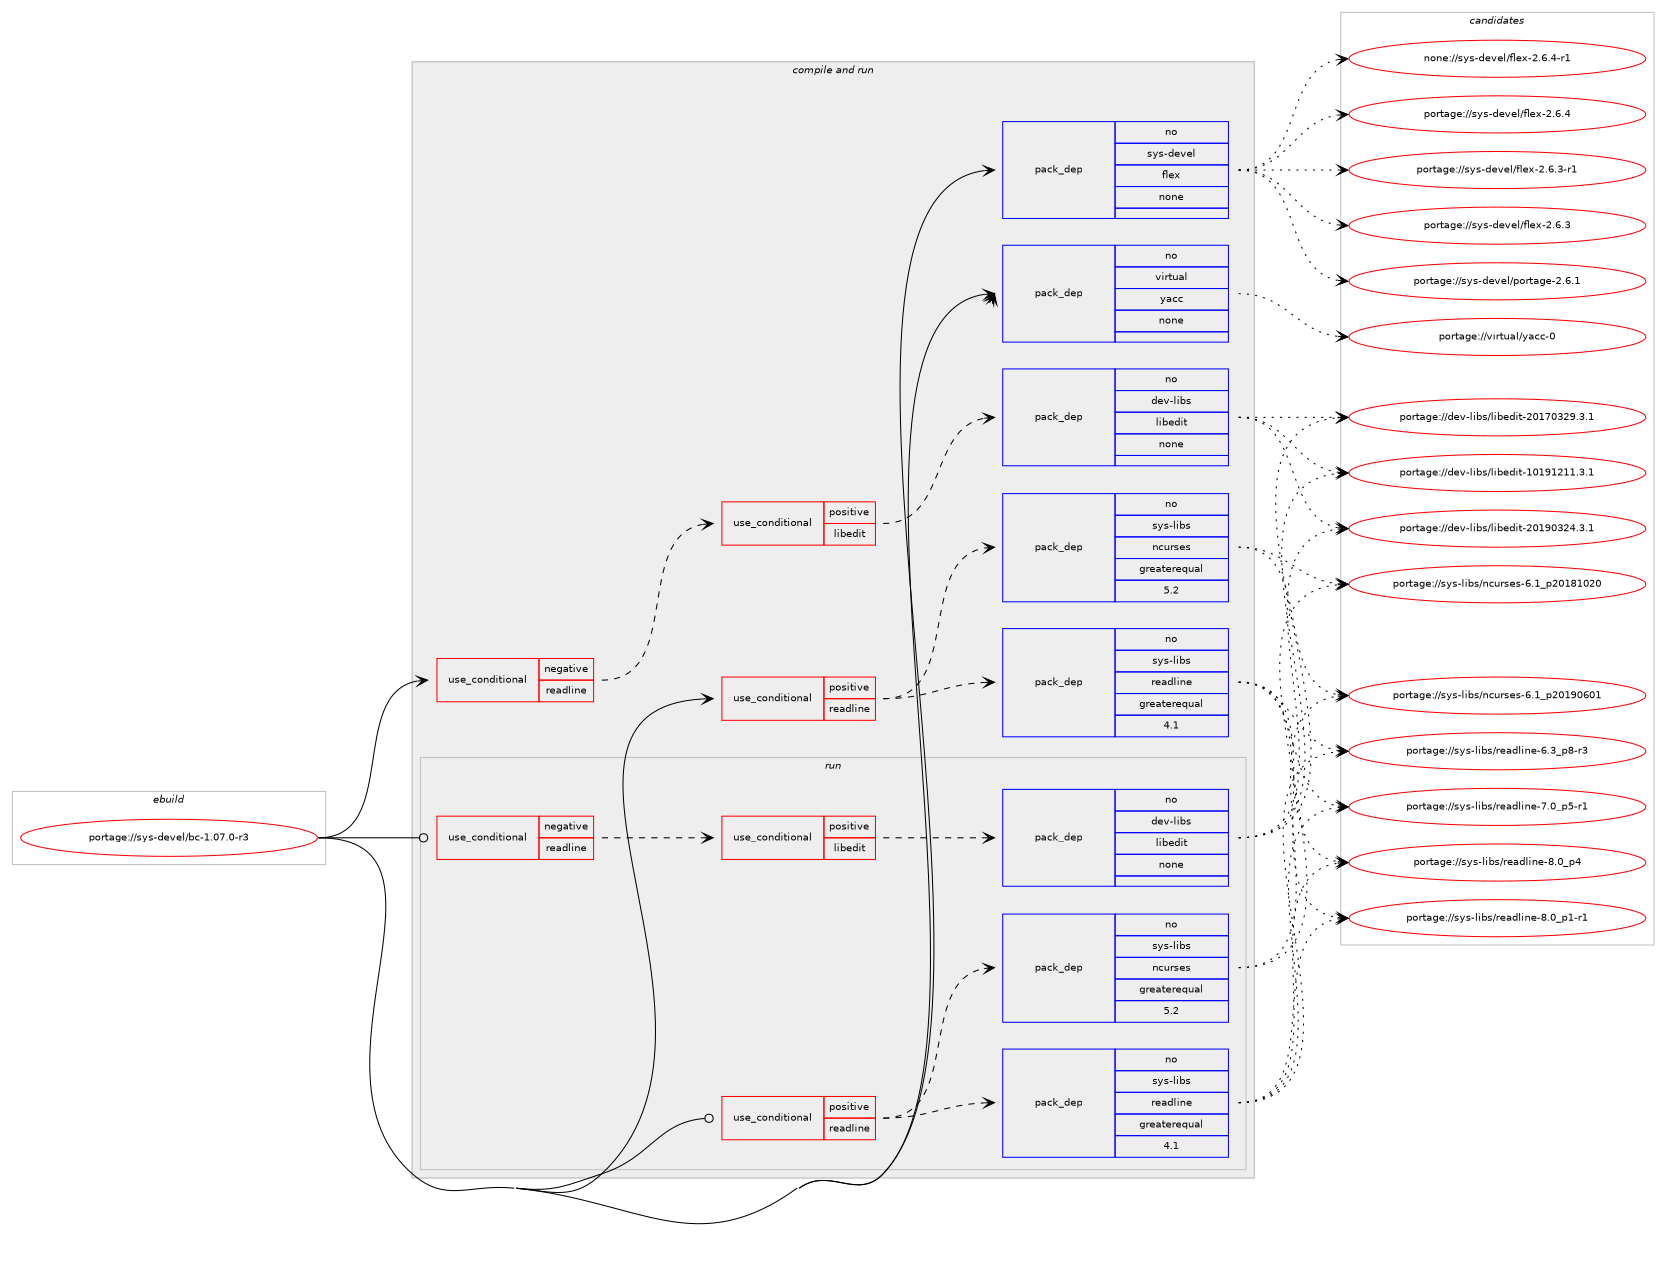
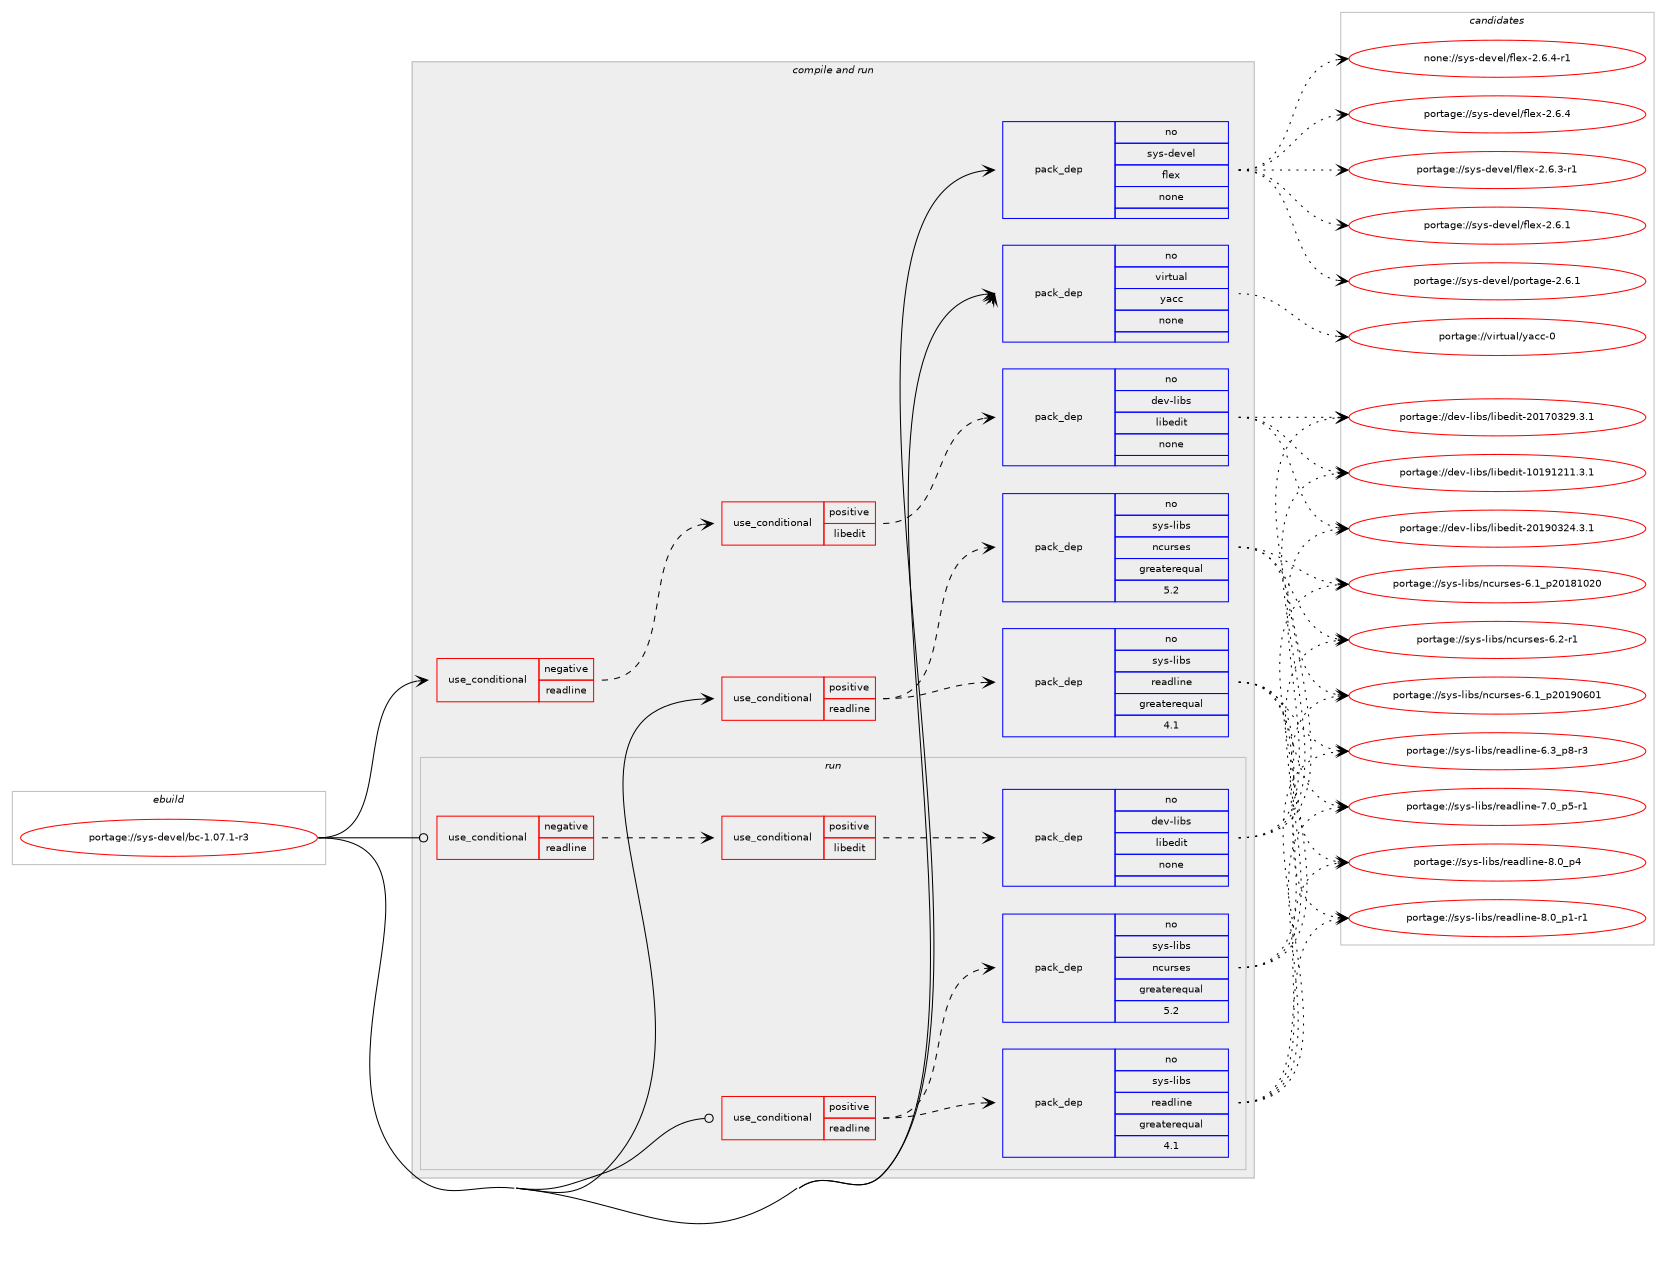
  digraph {
    compound=true
    concentrate=true
    fontname=Helvetica
    fontsize=10
    newrank=true
    rankdir=LR
    ranksep=1.5
    node [color=red fontname=Helvetica fontsize=10]
    edge [arrowhead=vee headport=w style=dotted tailport=e weight=100]
-   n1 [label="portage://sys-devel/bc-1.07.0-r3" width=4]
+   n1 [label="portage://sys-devel/bc-1.07.1-r3" width=4]
    n2 [color=blue label=<<TABLE BORDER="0" CELLBORDER="1" CELLSPACING="0" CELLPADDING="4" WIDTH="220"><TR><TD ROWSPAN="6" CELLPADDING="30">pack_dep</TD></TR><TR><TD WIDTH="110">no</TD></TR><TR><TD>dev-libs</TD></TR><TR><TD>libedit</TD></TR><TR><TD>none</TD></TR><TR><TD></TD></TR></TABLE>> shape=none]
    n3 [label=<<TABLE BORDER="0" CELLBORDER="1" CELLSPACING="0" CELLPADDING="4"><TR><TD ROWSPAN="3" CELLPADDING="10">use_conditional</TD></TR><TR><TD>positive</TD></TR><TR><TD>libedit</TD></TR></TABLE>> shape=none]
    n4 [label=<<TABLE BORDER="0" CELLBORDER="1" CELLSPACING="0" CELLPADDING="4"><TR><TD ROWSPAN="3" CELLPADDING="10">use_conditional</TD></TR><TR><TD>negative</TD></TR><TR><TD>readline</TD></TR></TABLE>> shape=none]
    n5 [color=blue label=<<TABLE BORDER="0" CELLBORDER="1" CELLSPACING="0" CELLPADDING="4" WIDTH="220"><TR><TD ROWSPAN="6" CELLPADDING="30">pack_dep</TD></TR><TR><TD WIDTH="110">no</TD></TR><TR><TD>sys-libs</TD></TR><TR><TD>readline</TD></TR><TR><TD>greaterequal</TD></TR><TR><TD>4.1</TD></TR></TABLE>> shape=none]
    n6 [color=blue label=<<TABLE BORDER="0" CELLBORDER="1" CELLSPACING="0" CELLPADDING="4" WIDTH="220"><TR><TD ROWSPAN="6" CELLPADDING="30">pack_dep</TD></TR><TR><TD WIDTH="110">no</TD></TR><TR><TD>sys-libs</TD></TR><TR><TD>ncurses</TD></TR><TR><TD>greaterequal</TD></TR><TR><TD>5.2</TD></TR></TABLE>> shape=none]
    n7 [label=<<TABLE BORDER="0" CELLBORDER="1" CELLSPACING="0" CELLPADDING="4"><TR><TD ROWSPAN="3" CELLPADDING="10">use_conditional</TD></TR><TR><TD>positive</TD></TR><TR><TD>readline</TD></TR></TABLE>> shape=none]
    n8 [color=blue label=<<TABLE BORDER="0" CELLBORDER="1" CELLSPACING="0" CELLPADDING="4" WIDTH="220"><TR><TD ROWSPAN="6" CELLPADDING="30">pack_dep</TD></TR><TR><TD WIDTH="110">no</TD></TR><TR><TD>sys-devel</TD></TR><TR><TD>flex</TD></TR><TR><TD>none</TD></TR><TR><TD></TD></TR></TABLE>> shape=none]
    n9 [color=blue label=<<TABLE BORDER="0" CELLBORDER="1" CELLSPACING="0" CELLPADDING="4" WIDTH="220"><TR><TD ROWSPAN="6" CELLPADDING="30">pack_dep</TD></TR><TR><TD WIDTH="110">no</TD></TR><TR><TD>virtual</TD></TR><TR><TD>yacc</TD></TR><TR><TD>none</TD></TR><TR><TD></TD></TR></TABLE>> shape=none]
    n10 [color=blue label=<<TABLE BORDER="0" CELLBORDER="1" CELLSPACING="0" CELLPADDING="4" WIDTH="220"><TR><TD ROWSPAN="6" CELLPADDING="30">pack_dep</TD></TR><TR><TD WIDTH="110">no</TD></TR><TR><TD>dev-libs</TD></TR><TR><TD>libedit</TD></TR><TR><TD>none</TD></TR><TR><TD></TD></TR></TABLE>> shape=none]
    n11 [label=<<TABLE BORDER="0" CELLBORDER="1" CELLSPACING="0" CELLPADDING="4"><TR><TD ROWSPAN="3" CELLPADDING="10">use_conditional</TD></TR><TR><TD>positive</TD></TR><TR><TD>libedit</TD></TR></TABLE>> shape=none]
    n12 [label=<<TABLE BORDER="0" CELLBORDER="1" CELLSPACING="0" CELLPADDING="4"><TR><TD ROWSPAN="3" CELLPADDING="10">use_conditional</TD></TR><TR><TD>negative</TD></TR><TR><TD>readline</TD></TR></TABLE>> shape=none]
    n13 [color=blue label=<<TABLE BORDER="0" CELLBORDER="1" CELLSPACING="0" CELLPADDING="4" WIDTH="220"><TR><TD ROWSPAN="6" CELLPADDING="30">pack_dep</TD></TR><TR><TD WIDTH="110">no</TD></TR><TR><TD>sys-libs</TD></TR><TR><TD>readline</TD></TR><TR><TD>greaterequal</TD></TR><TR><TD>4.1</TD></TR></TABLE>> shape=none]
    n14 [color=blue label=<<TABLE BORDER="0" CELLBORDER="1" CELLSPACING="0" CELLPADDING="4" WIDTH="220"><TR><TD ROWSPAN="6" CELLPADDING="30">pack_dep</TD></TR><TR><TD WIDTH="110">no</TD></TR><TR><TD>sys-libs</TD></TR><TR><TD>ncurses</TD></TR><TR><TD>greaterequal</TD></TR><TR><TD>5.2</TD></TR></TABLE>> shape=none]
    n15 [label=<<TABLE BORDER="0" CELLBORDER="1" CELLSPACING="0" CELLPADDING="4"><TR><TD ROWSPAN="3" CELLPADDING="10">use_conditional</TD></TR><TR><TD>positive</TD></TR><TR><TD>readline</TD></TR></TABLE>> shape=none]
    n16 [label="portage://dev-libs/libedit-10191211.3.1" width=4]
    n17 [label="portage://dev-libs/libedit-20190324.3.1" width=4]
    n18 [label="portage://dev-libs/libedit-20170329.3.1" width=4]
    n19 [label="portage://sys-libs/readline-8.0_p4" width=4]
    n20 [label="portage://sys-libs/readline-8.0_p1-r1" width=4]
    n21 [label="portage://sys-libs/readline-7.0_p5-r1" width=4]
    n22 [label="portage://sys-libs/readline-6.3_p8-r3" width=4]
+   n23 [label="portage://sys-libs/ncurses-6.2-r1" width=4]
    n24 [label="portage://sys-libs/ncurses-6.1_p20190601" width=4]
    n25 [label="portage://sys-libs/ncurses-6.1_p20181020" width=4]
    n26 [label="none://sys-devel/flex-2.6.4-r1" width=4]
    n27 [label="portage://sys-devel/flex-2.6.4" width=4]
    n28 [label="portage://sys-devel/flex-2.6.3-r1" width=4]
-   n29 [label="portage://sys-devel/flex-2.6.3" width=4]
+   n29 [label="portage://sys-devel/flex-2.6.1" width=4]
    n30 [label="portage://sys-devel/portage-2.6.1" width=4]
    n31 [label="portage://virtual/yacc-0" width=4]
    subgraph cluster_1 {
      color=gray
      label=<<i>ebuild</i>>
      rank=same
      n1
    }
    subgraph cluster_2 {
      color=gray
      label=<<i>dependencies</i>>
      subgraph cluster_3 {
        color=gray
        fillcolor="#eeeeee"
        label=<<i>compile</i>>
        style=filled
        subgraph sub_4 {
          color=gray
          fillcolor="#eeeeee"
          label=<<i>compile</i>>
          style=filled
          n4
          subgraph sub_5 {
            color=gray
            fillcolor="#eeeeee"
            label=<<i>compile</i>>
            style=filled
            n3
            subgraph sub_6 {
              color=gray
              fillcolor="#eeeeee"
              label=<<i>compile</i>>
              style=filled
              n2
            }
          }
        }
        subgraph sub_7 {
          color=gray
          fillcolor="#eeeeee"
          label=<<i>compile</i>>
          style=filled
          n7
          subgraph sub_8 {
            color=gray
            fillcolor="#eeeeee"
            label=<<i>compile</i>>
            style=filled
            n5
          }
          subgraph sub_9 {
            color=gray
            fillcolor="#eeeeee"
            label=<<i>compile</i>>
            style=filled
            n6
          }
        }
        subgraph sub_10 {
          color=gray
          fillcolor="#eeeeee"
          label=<<i>compile</i>>
          style=filled
          n8
        }
        subgraph sub_11 {
          color=gray
          fillcolor="#eeeeee"
          label=<<i>compile</i>>
          style=filled
          n9
        }
      }
      subgraph cluster_12 {
        color=gray
        fillcolor="#eeeeee"
        label=<<i>compile and run</i>>
        style=filled
      }
      subgraph cluster_13 {
        color=gray
        fillcolor="#eeeeee"
        label=<<i>run</i>>
        style=filled
        subgraph sub_14 {
          color=gray
          fillcolor="#eeeeee"
          label=<<i>run</i>>
          style=filled
          n12
          subgraph sub_15 {
            color=gray
            fillcolor="#eeeeee"
            label=<<i>run</i>>
            style=filled
            n11
            subgraph sub_16 {
              color=gray
              fillcolor="#eeeeee"
              label=<<i>run</i>>
              style=filled
              n10
            }
          }
        }
        subgraph sub_17 {
          color=gray
          fillcolor="#eeeeee"
          label=<<i>run</i>>
          style=filled
          n15
          subgraph sub_18 {
            color=gray
            fillcolor="#eeeeee"
            label=<<i>run</i>>
            style=filled
            n13
          }
          subgraph sub_19 {
            color=gray
            fillcolor="#eeeeee"
            label=<<i>run</i>>
            style=filled
            n14
          }
        }
      }
    }
    subgraph cluster_20 {
      color=gray
      label=<<i>candidates</i>>
      rank=same
      subgraph sub_21 {
        color=black
        label=<<i>candidates</i>>
        nodesep=1
        rank=same
        n16
        n17
        n18
      }
      subgraph sub_22 {
        color=black
        label=<<i>candidates</i>>
        nodesep=1
        rank=same
        n19
        n20
        n21
        n22
      }
      subgraph sub_23 {
        color=black
        label=<<i>candidates</i>>
        nodesep=1
        rank=same
+       n23
        n24
        n25
      }
      subgraph sub_24 {
        color=black
        label=<<i>candidates</i>>
        nodesep=1
        rank=same
        n26
        n27
        n28
        n29
        n30
      }
      subgraph sub_25 {
        color=black
        label=<<i>candidates</i>>
        nodesep=1
        rank=same
        n31
      }
      subgraph sub_26 {
        color=black
        label=<<i>candidates</i>>
        nodesep=1
        rank=same
        n16
        n17
        n18
      }
      subgraph sub_27 {
        color=black
        label=<<i>candidates</i>>
        nodesep=1
        rank=same
        n19
        n20
        n21
        n22
      }
      subgraph sub_28 {
        color=black
        label=<<i>candidates</i>>
        nodesep=1
        rank=same
+       n23
        n24
        n25
      }
    }
    n1 -> n4 [style=solid weight=20]
    n1 -> n7 [style=solid weight=20]
    n1 -> n8 [style=solid weight=20]
    n1 -> n9 [style=solid weight=20]
    n1 -> n12 [arrowhead=odot style=solid weight=20]
    n1 -> n15 [arrowhead=odot style=solid weight=20]
    n2 -> n16
    n2 -> n17
    n2 -> n18
    n3 -> n2 [style=dashed weight=20]
    n4 -> n3 [style=dashed weight=20]
    n5 -> n19
    n5 -> n20
    n5 -> n21
    n5 -> n22
+   n6 -> n23
    n6 -> n24
    n6 -> n25
    n7 -> n5 [style=dashed weight=20]
    n7 -> n6 [style=dashed weight=20]
    n8 -> n26
    n8 -> n27
    n8 -> n28
    n8 -> n29
    n8 -> n30
    n9 -> n31
    n10 -> n16
    n10 -> n17
    n10 -> n18
    n11 -> n10 [style=dashed weight=20]
    n12 -> n11 [style=dashed weight=20]
    n13 -> n19
    n13 -> n20
    n13 -> n21
    n13 -> n22
+   n14 -> n23
    n14 -> n24
    n14 -> n25
    n15 -> n13 [style=dashed weight=20]
    n15 -> n14 [style=dashed weight=20]
  }
